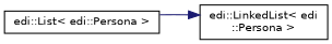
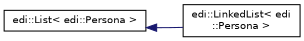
  digraph {
    rankdir=LR
    node [color=black fillcolor=white fontname=Helvetica fontsize=10 shape=record style=filled]
    n1 [height=0.2 label="edi::List\< edi::Persona \>" width=0.4]
    n2 [height=0.2 label="edi::LinkedList\< edi\l::Persona \>" width=0.4]
-   n2 -> n1 [color=midnightblue dir=back fontname=Helvetica fontsize=10 labelfontname=Helvetica labelfontsize=10 style=solid]
+   n1 -> n2 [color=midnightblue dir=back fontname=Helvetica fontsize=10 labelfontname=Helvetica labelfontsize=10 style=solid]
  }
